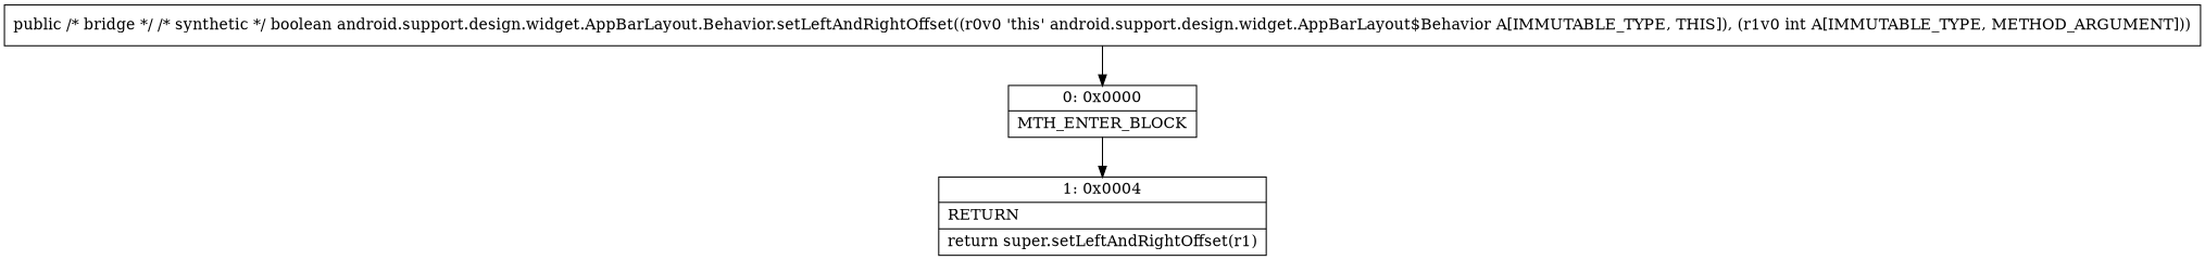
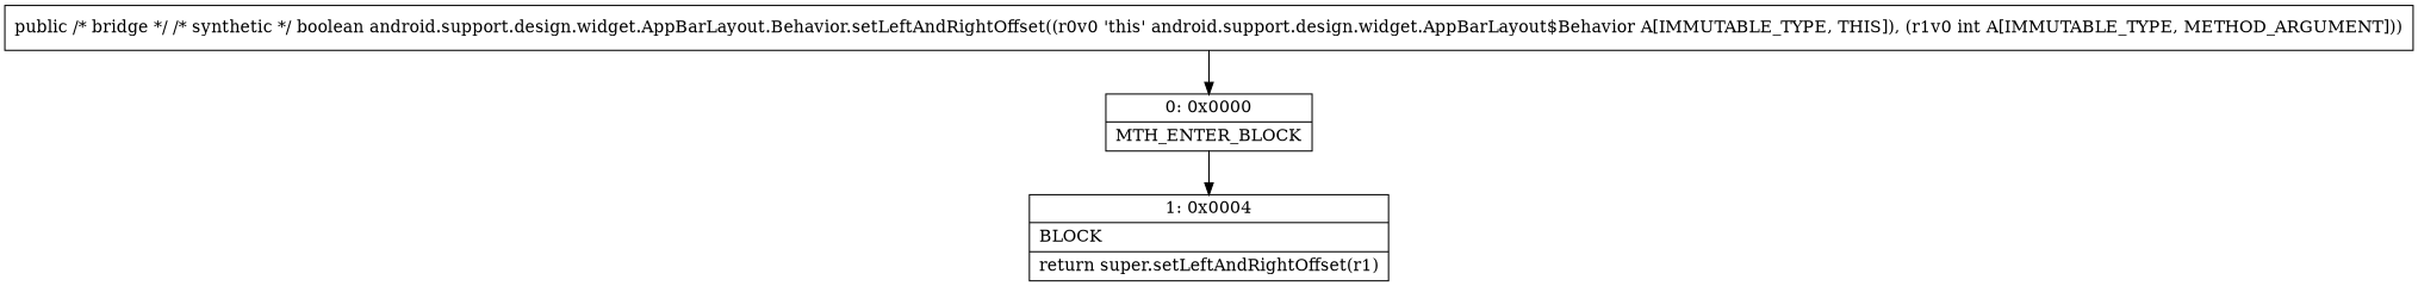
  digraph {
    node [shape=record]
    n1 [label="{0\:\ 0x0000|MTH_ENTER_BLOCK\l}"]
-   n2 [label="{1\:\ 0x0004|RETURN\l|return super.setLeftAndRightOffset(r1)\l}"]
+   n2 [label="{1\:\ 0x0004|BLOCK\l|return super.setLeftAndRightOffset(r1)\l}"]
    n3 [label="{public \/* bridge *\/ \/* synthetic *\/ boolean android.support.design.widget.AppBarLayout.Behavior.setLeftAndRightOffset((r0v0 'this' android.support.design.widget.AppBarLayout$Behavior A[IMMUTABLE_TYPE, THIS]), (r1v0 int A[IMMUTABLE_TYPE, METHOD_ARGUMENT])) }"]
    n1 -> n2
    n3 -> n1
  }
